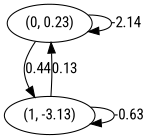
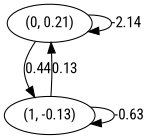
  digraph {
    fontname="Roboto Condensed"
    node [fontname="Roboto Condensed"]
    edge [fontname="Roboto Condensed"]
-   n1 [label="(0, 0.23)"]
-   n2 [label="(1, -3.13)"]
+   n1 [label="(0, 0.21)"]
+   n2 [label="(1, -0.13)"]
    n1 -> n1 [label=-2.14]
    n1 -> n2 [label=0.44]
    n2 -> n1 [label=0.13]
    n2 -> n2 [label=-0.63]
  }
